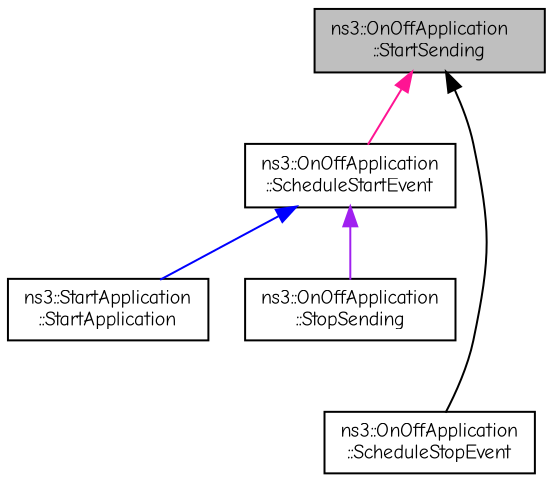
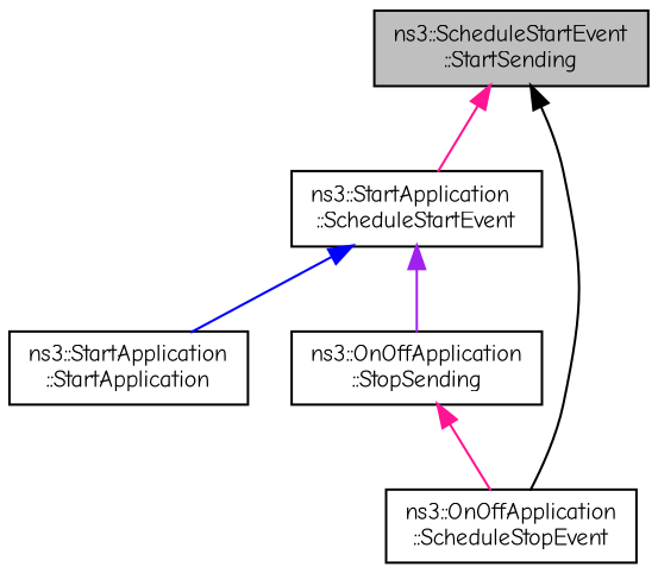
  digraph {
    fontname="Comic Neue"
    rankdir=TB
    node [color=black fillcolor=white fontname="Comic Neue" fontsize=10 shape=record style=filled]
    edge [color=deeppink dir=back fontname="Comic Neue" fontsize=10 labelfontname=Helvetica labelfontsize=10 style=solid]
-   n1 [fillcolor=grey75 fontcolor=black height=0.2 label="ns3::OnOffApplication\l::StartSending" width=0.4]
-   n2 [height=0.2 label="ns3::OnOffApplication\l::ScheduleStartEvent" width=0.4]
+   n1 [fillcolor=grey75 fontcolor=black height=0.2 label="ns3::ScheduleStartEvent\l::StartSending" width=0.4]
+   n2 [height=0.2 label="ns3::StartApplication\l::ScheduleStartEvent" width=0.4]
    n3 [height=0.2 label="ns3::OnOffApplication\l::ScheduleStopEvent" width=0.4]
    n4 [height=0.2 label="ns3::StartApplication\l::StartApplication" width=0.4]
    n5 [height=0.2 label="ns3::OnOffApplication\l::StopSending" width=0.4]
    n1 -> n2
    n1 -> n3 [color=black]
    n2 -> n4 [color=blue]
    n2 -> n5 [color=purple]
+   n5 -> n3
  }
